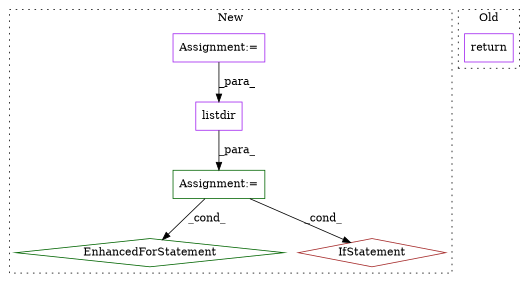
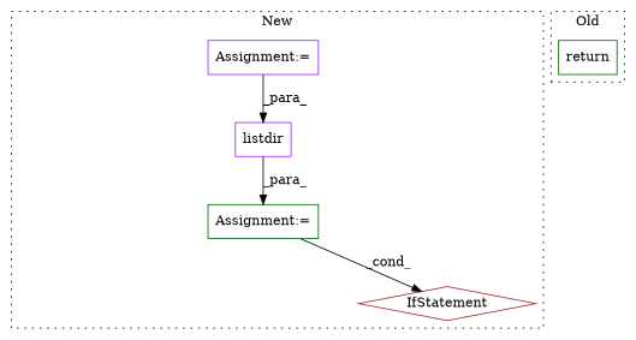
  digraph {
    fontname="DejaVu Serif"
    node [a=7 color=purple fontname="DejaVu Serif" l="53,2" s="1017,1094" shape=box]
    edge [arrowhead=normal fontname="DejaVu Serif"]
    n1 [a=32 l="8,1" label=listdir s="940,961"]
    n2 [color=darkgreen label="Assignment:="]
    n3 [l=13 label="Assignment:=" s=815]
-   n4 [a=70 color=darkgreen label=EnhancedForStatement shape=diamond]
    n5 [a=25 color=brown l="10,2" label=IfStatement s="1104,1153" shape=diamond]
-   n6 [a=41 l=7 label=return s=8887]
+   n6 [a=41 color=darkgreen l=7 label=return s=8887]
    subgraph cluster_1 {
      label=New
      style=dotted
      n1
      n2
      n3
-     n4
      n5
    }
    subgraph cluster_2 {
      label=Old
      style=dotted
      n6
    }
    n1 -> n2 [label=_para_]
-   n2 -> n4 [label=_cond_]
    n2 -> n5 [label=_cond_]
    n3 -> n1 [label=_para_]
  }
